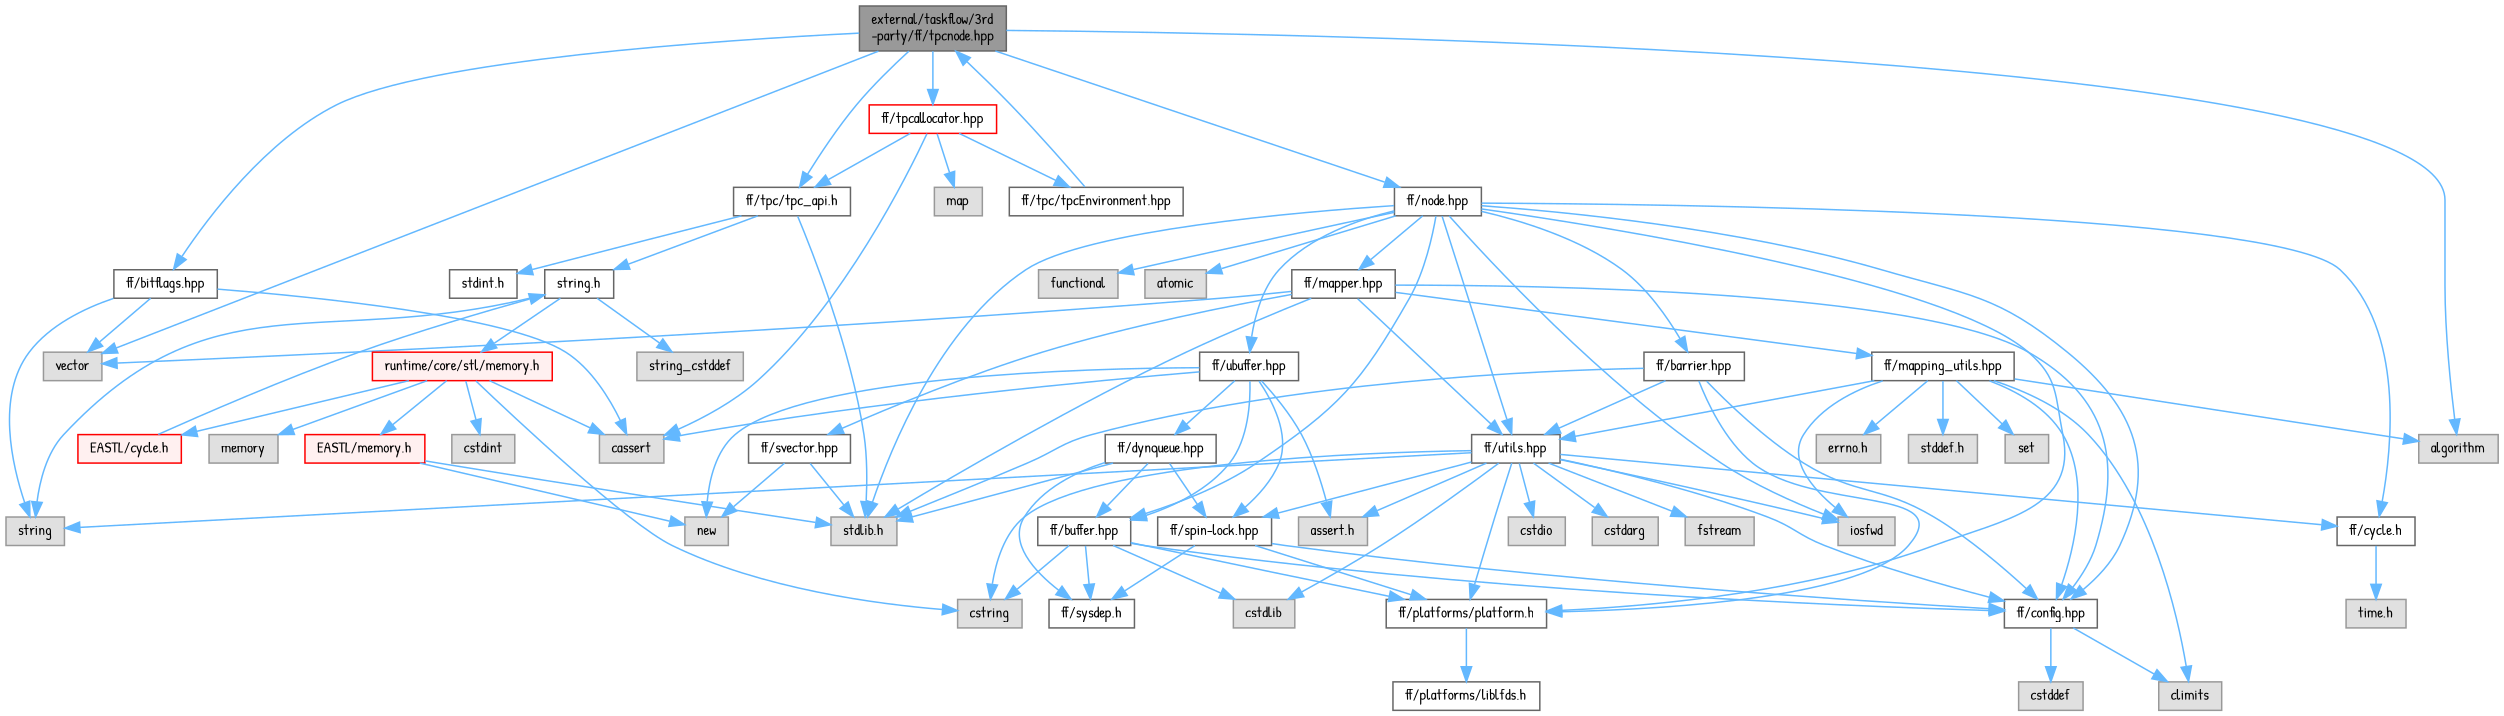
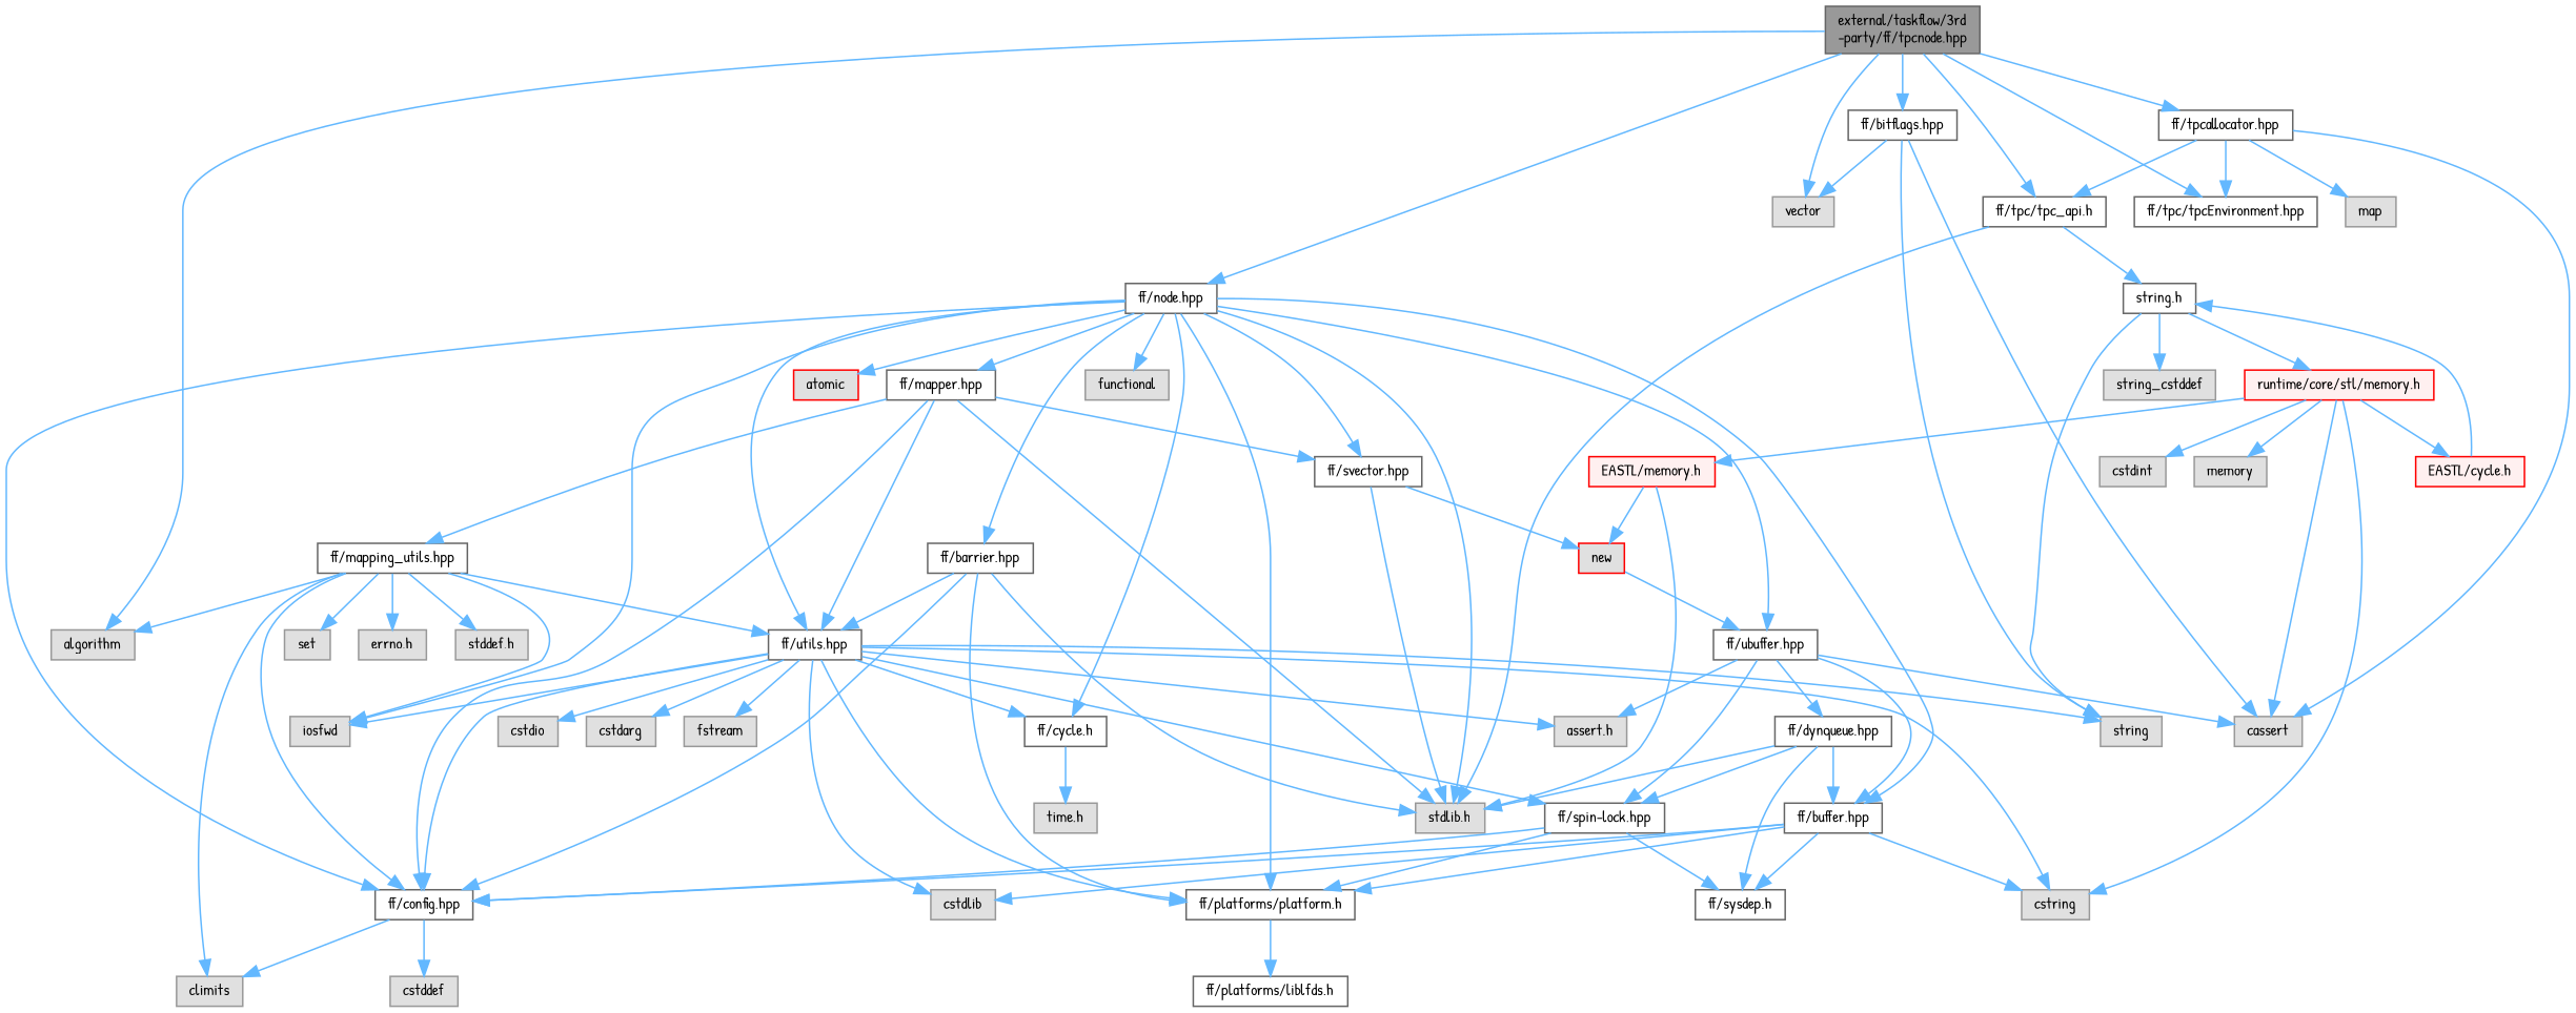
  digraph {
    fontname="Patrick Hand"
    node [color=grey60 fillcolor="#E0E0E0" fontname="Patrick Hand" fontsize=10 shape=box style=filled]
    edge [color=steelblue1 fontname="Patrick Hand" fontsize=10 labelfontname=Helvetica labelfontsize=10 style=solid]
    n1 [color=gray40 fillcolor=grey60 fontcolor=black height=0.2 label="external/taskflow/3rd\l-party/ff/tpcnode.hpp" width=0.4]
    n2 [height=0.2 label=vector width=0.4]
    n3 [height=0.2 label=algorithm width=0.4]
    n4 [color=grey40 fillcolor=white height=0.2 label="ff/node.hpp" width=0.4]
    n5 [color=grey40 fillcolor=white height=0.2 label="ff/bitflags.hpp" width=0.4]
    n6 [color=grey40 fillcolor=white height=0.2 label="ff/tpc/tpcEnvironment.hpp" width=0.4]
-   n7 [color=red fillcolor=white height=0.2 label="ff/tpcallocator.hpp" width=0.4]
+   n7 [color=grey40 fillcolor=white height=0.2 label="ff/tpcallocator.hpp" width=0.4]
    n8 [color=grey40 fillcolor=white height=0.2 label="ff/tpc/tpc_api.h" width=0.4]
    n9 [height=0.2 label="stdlib.h" width=0.4]
    n10 [height=0.2 label=iosfwd width=0.4]
    n11 [height=0.2 label=functional width=0.4]
    n12 [color=grey40 fillcolor=white height=0.2 label="ff/platforms/platform.h" width=0.4]
    n13 [color=grey40 fillcolor=white height=0.2 label="ff/cycle.h" width=0.4]
    n14 [color=grey40 fillcolor=white height=0.2 label="ff/utils.hpp" width=0.4]
    n15 [color=grey40 fillcolor=white height=0.2 label="ff/config.hpp" width=0.4]
    n16 [color=grey40 fillcolor=white height=0.2 label="ff/buffer.hpp" width=0.4]
    n17 [color=grey40 fillcolor=white height=0.2 label="ff/ubuffer.hpp" width=0.4]
    n18 [color=grey40 fillcolor=white height=0.2 label="ff/mapper.hpp" width=0.4]
    n19 [color=grey40 fillcolor=white height=0.2 label="ff/svector.hpp" width=0.4]
    n20 [color=grey40 fillcolor=white height=0.2 label="ff/barrier.hpp" width=0.4]
-   n21 [height=0.2 label=atomic width=0.4]
+   n21 [color=red height=0.2 label=atomic width=0.4]
    n22 [height=0.2 label=string width=0.4]
    n23 [height=0.2 label=cassert width=0.4]
    n24 [height=0.2 label=map width=0.4]
-   n25 [color=grey40 fillcolor=white height=0.2 label="stdint.h" width=0.4]
    n26 [color=grey40 fillcolor=white height=0.2 label="string.h" width=0.4]
    n27 [color=grey40 fillcolor=white height=0.2 label="ff/platforms/liblfds.h" width=0.4]
    n28 [height=0.2 label="time.h" width=0.4]
    n29 [height=0.2 label="assert.h" width=0.4]
    n30 [height=0.2 label=cstdio width=0.4]
    n31 [height=0.2 label=cstdlib width=0.4]
    n32 [height=0.2 label=cstdarg width=0.4]
    n33 [height=0.2 label=cstring width=0.4]
    n34 [height=0.2 label=fstream width=0.4]
    n35 [color=grey40 fillcolor=white height=0.2 label="ff/spin-lock.hpp" width=0.4]
    n36 [height=0.2 label=cstddef width=0.4]
    n37 [height=0.2 label=climits width=0.4]
    n38 [color=grey40 fillcolor=white height=0.2 label="ff/sysdep.h" width=0.4]
-   n39 [height=0.2 label=new width=0.4]
+   n39 [color=red height=0.2 label=new width=0.4]
    n40 [color=grey40 fillcolor=white height=0.2 label="ff/dynqueue.hpp" width=0.4]
    n41 [color=grey40 fillcolor=white height=0.2 label="ff/mapping_utils.hpp" width=0.4]
    n42 [height=0.2 label=set width=0.4]
    n43 [height=0.2 label="errno.h" width=0.4]
    n44 [height=0.2 label="stddef.h" width=0.4]
    n45 [height=0.2 label=string_cstddef width=0.4]
    n46 [color=red fillcolor="#FFF0F0" height=0.2 label="runtime/core/stl/memory.h" width=0.4]
    n47 [height=0.2 label=cstdint width=0.4]
    n48 [height=0.2 label=memory width=0.4]
    n49 [color=red fillcolor="#FFF0F0" height=0.2 label="EASTL/cycle.h" width=0.4]
    n50 [color=red fillcolor="#FFF0F0" height=0.2 label="EASTL/memory.h" width=0.4]
    n1 -> n2
    n1 -> n3
    n1 -> n4
    n1 -> n5
-   n6 -> n1
+   n1 -> n6
    n1 -> n7
    n1 -> n8
    n4 -> n9
    n4 -> n10
    n4 -> n11
    n4 -> n12
    n4 -> n13
    n4 -> n14
    n4 -> n15
    n4 -> n16
    n4 -> n17
    n4 -> n18
+   n4 -> n19
    n4 -> n20
    n4 -> n21
    n5 -> n2
    n5 -> n22
    n5 -> n23
    n7 -> n6
    n7 -> n8
    n7 -> n23
    n7 -> n24
    n8 -> n9
-   n8 -> n25
    n8 -> n26
    n12 -> n27
    n13 -> n28
    n14 -> n10
    n14 -> n12
    n14 -> n13
    n14 -> n15
    n14 -> n22
    n14 -> n29
    n14 -> n30
    n14 -> n31
    n14 -> n32
    n14 -> n33
    n14 -> n34
    n14 -> n35
    n15 -> n36
    n15 -> n37
    n16 -> n12
    n16 -> n15
    n16 -> n31
    n16 -> n33
    n16 -> n38
    n17 -> n16
    n17 -> n23
    n17 -> n29
    n17 -> n35
-   n17 -> n39
+   n39 -> n17
    n17 -> n40
-   n18 -> n2
    n18 -> n9
    n18 -> n14
    n18 -> n15
    n18 -> n19
    n18 -> n41
    n19 -> n9
    n19 -> n39
    n20 -> n9
    n20 -> n12
    n20 -> n14
    n20 -> n15
    n26 -> n22
    n26 -> n45
    n26 -> n46
    n35 -> n12
    n35 -> n15
    n35 -> n38
    n40 -> n9
    n40 -> n16
    n40 -> n35
    n40 -> n38
    n41 -> n3
    n41 -> n10
    n41 -> n14
    n41 -> n15
    n41 -> n37
    n41 -> n42
    n41 -> n43
    n41 -> n44
    n46 -> n23
    n46 -> n33
    n46 -> n47
    n46 -> n48
    n46 -> n49
    n46 -> n50
    n49 -> n26
    n50 -> n9
    n50 -> n39
  }
